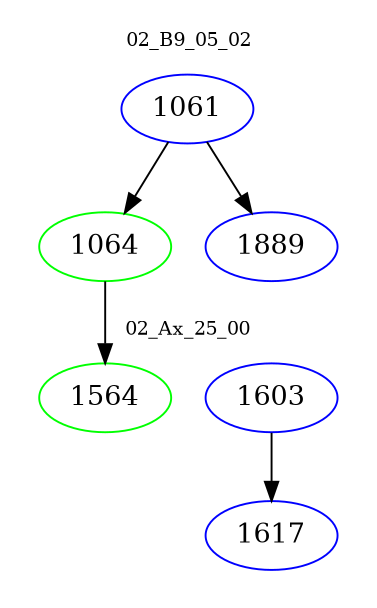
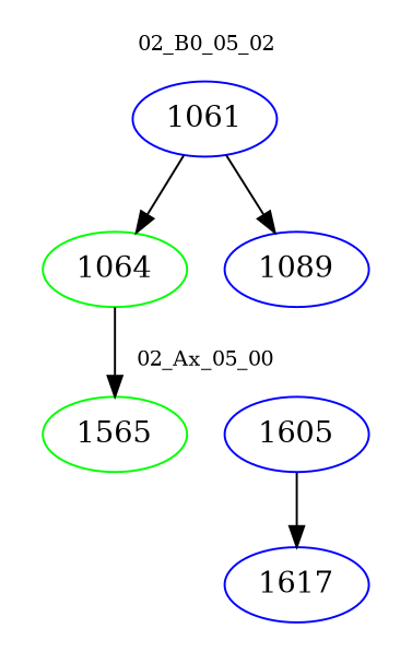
  digraph {
    node [color=blue]
    edge [color=black]
-   n1 [label=1603]
-   n2 [color=green label=1564]
+   n1 [label=1605]
+   n2 [color=green label=1565]
    n3 [label=1617]
    n4 [label=1061]
    n5 [color=green label=1064]
-   n6 [label=1889]
+   n6 [label=1089]
    subgraph cluster_1 {
      color=white
      fontsize=10
-     label="02_Ax_25_00"
+     label="02_Ax_05_00"
      n1
      n2
      n3
    }
    subgraph cluster_2 {
      color=white
      fontsize=10
-     label="02_B9_05_02"
+     label="02_B0_05_02"
      n4
      n5
      n6
    }
    n1 -> n3
    n4 -> n5
    n4 -> n6
    n5 -> n2
  }
